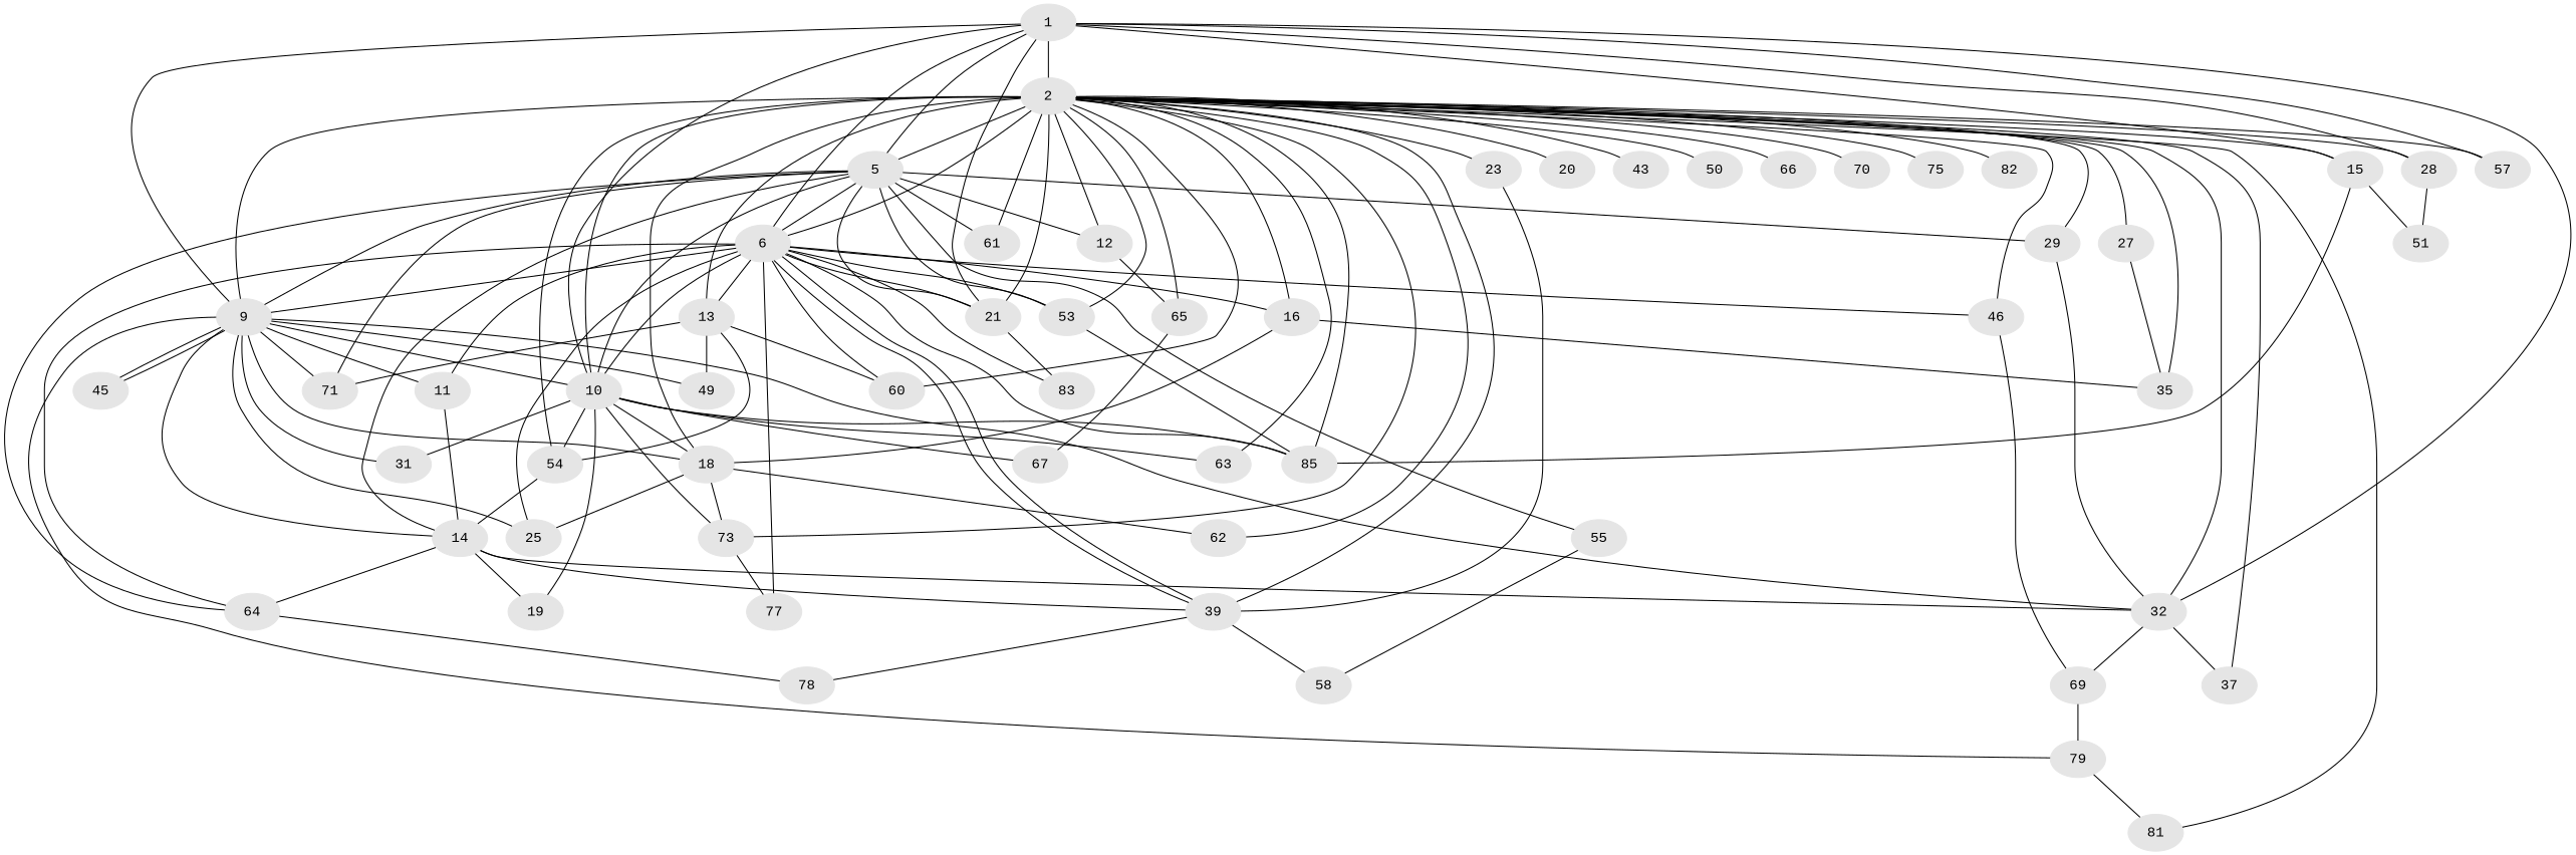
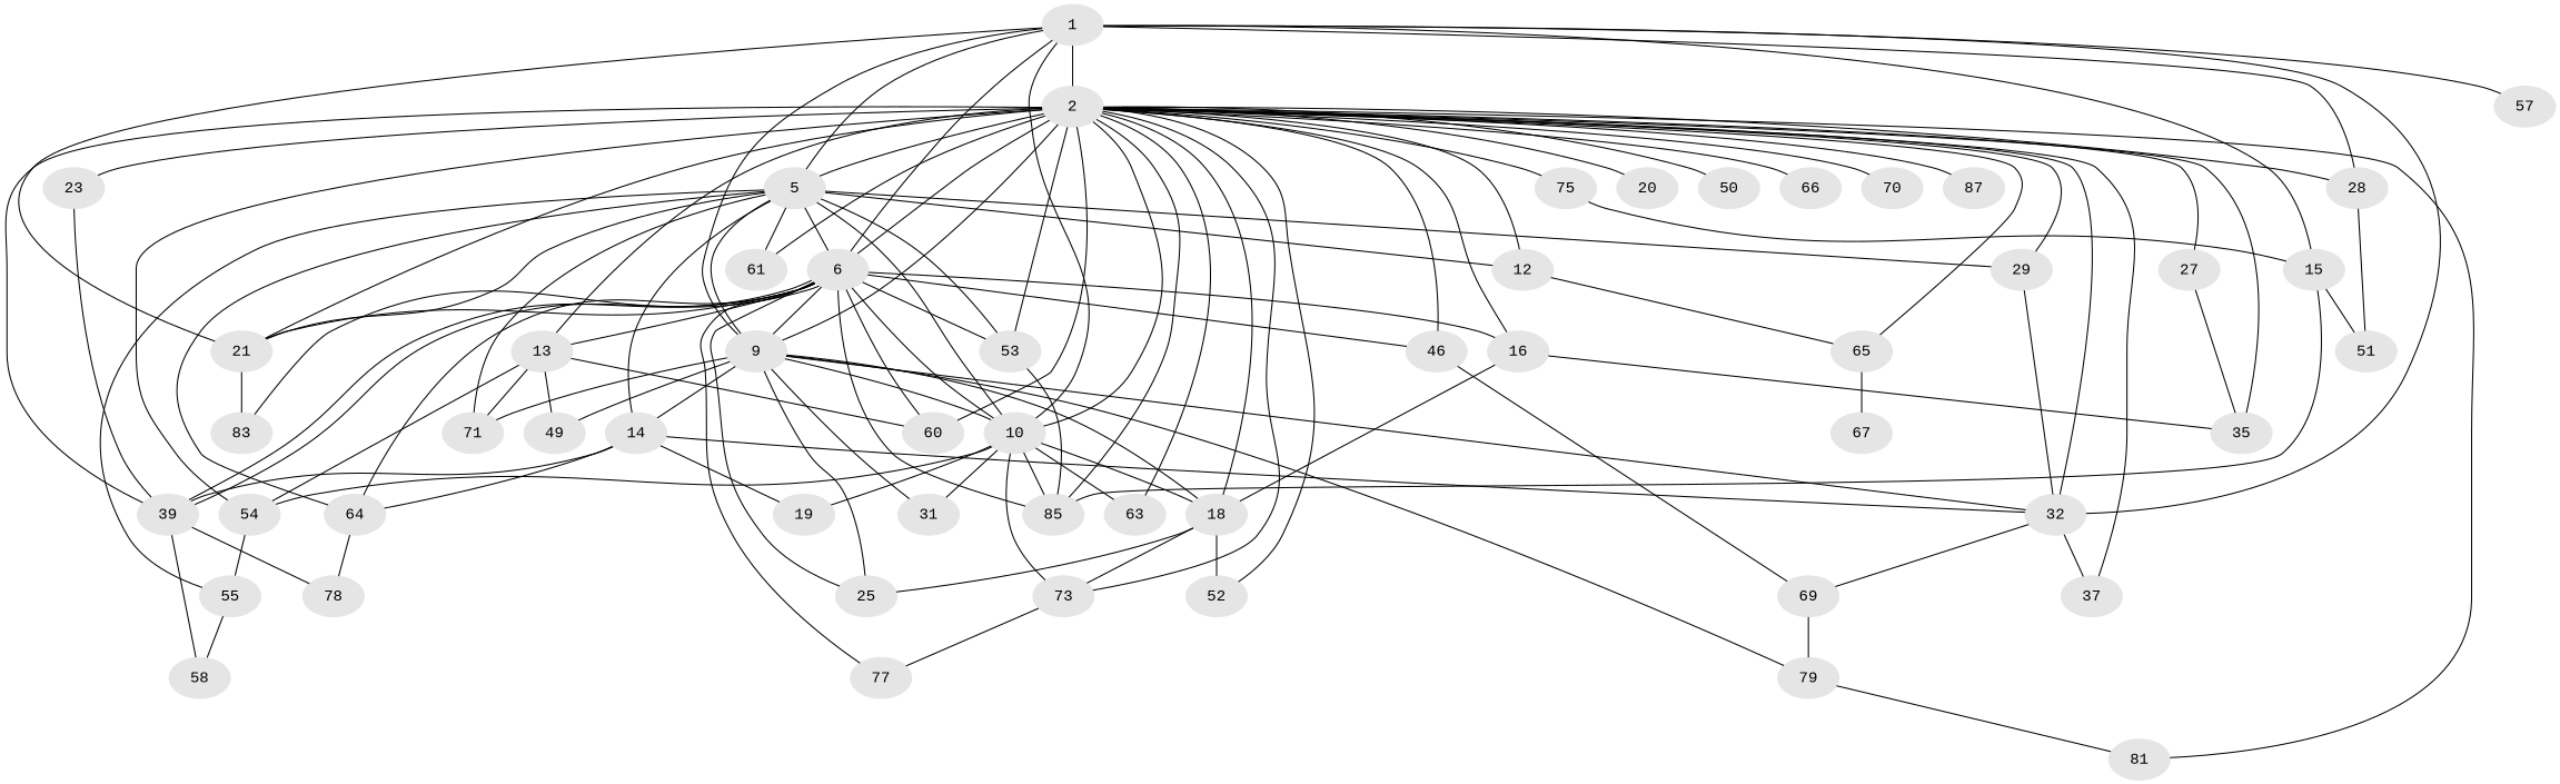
  graph {
    fontname="Liberation Mono"
    node [color=gray90 fontname="Liberation Mono" style=filled]
    edge [fontname="Liberation Mono"]
    2 [super="+100+105+112+8+7+107+34+74+56+3+62"]
    5 [super="+88+92+48"]
    6 [super="+84"]
    9 [super="+22+89+30+36"]
    10
    15
    21 [super="+23"]
    28
    32 [super="+33+94+108"]
    57
    12
    13 [super="+86+40"]
    16 [super="+82+68"]
    18 [super="+42+115+41+59"]
    20
    n16 [label=23]
    27
    29
    35 [super="+95"]
    37
    39 [super="+117+44+47"]
-   43
    46
    50
-   52 [label=62]
+   52
    53
    54 [super="+76"]
    60
    61
    63
    65
    66
    70
    73
    75
    81
    85 [super="+98+104"]
-   87 [label=82]
+   87
    1
    14 [super="+80"]
    55
    64 [super="+93"]
    71 [super="+96"]
-   11
    25
    77
    83
    31
-   45
    49
    79
    19
    67
    51
    69
    58
    78
    2 -- 5 [weight=8]
    2 -- 6 [weight=7]
    2 -- 9 [weight=11]
    2 -- 10 [weight=5]
-   2 -- 15
+   75 -- 15
    2 -- 21 [weight=2]
    2 -- 28
    2 -- 32 [weight=2]
-   2 -- 57
    2 -- 12
    2 -- 13 [weight=4]
    2 -- 16 [weight=3]
    2 -- 18
    2 -- 20 [weight=2]
    2 -- n16 [weight=2]
    2 -- 27
    2 -- 29
    2 -- 35 [weight=4]
    2 -- 37
    2 -- 39 [weight=2]
-   2 -- 43 [weight=2]
    2 -- 46
    2 -- 50 [weight=2]
    2 -- 52
    2 -- 53
    2 -- 54 [weight=2]
    2 -- 60
    2 -- 61
    2 -- 63
    2 -- 65
    2 -- 66 [weight=2]
    2 -- 70 [weight=2]
    2 -- 73
    2 -- 75
    2 -- 81
    2 -- 85
    2 -- 87 [weight=2]
    5 -- 6
    5 -- 9
    5 -- 10
    5 -- 21
    5 -- 12
    5 -- 29
    5 -- 53
    5 -- 61
    5 -- 14
    5 -- 55
    5 -- 64
    5 -- 71
    6 -- 9
    6 -- 10
    6 -- 21
    6 -- 13
    6 -- 16
    6 -- 39
    6 -- 39
    6 -- 46
    6 -- 53
    6 -- 60
    6 -- 85
    6 -- 64
-   6 -- 11
    6 -- 25
    6 -- 77
    6 -- 83
    9 -- 10
    9 -- 32
    9 -- 18 [weight=2]
    9 -- 14
    9 -- 71
-   9 -- 11
    9 -- 25
    9 -- 31
-   9 -- 45
-   9 -- 45
    9 -- 49
    9 -- 79
    10 -- 18
    10 -- 54
    10 -- 63
    10 -- 73
    10 -- 85
    10 -- 31
    10 -- 19
-   10 -- 67
    15 -- 85
    15 -- 51
    21 -- 83
    28 -- 51
    32 -- 37
    32 -- 69
    12 -- 65
    13 -- 54
    13 -- 60
    13 -- 71
    13 -- 49
    16 -- 18
    16 -- 35
    18 -- 52
    18 -- 73
    18 -- 25
    n16 -- 39
    27 -- 35
    29 -- 32
    39 -- 58
    39 -- 78
    46 -- 69
    53 -- 85
-   54 -- 14
+   54 -- 55
    65 -- 67
    73 -- 77
    1 -- 2 [weight=7]
    1 -- 5 [weight=2]
    1 -- 6
    1 -- 9 [weight=2]
    1 -- 10
    1 -- 15
    1 -- 21
    1 -- 28
    1 -- 32
    1 -- 57
    14 -- 32
    14 -- 39
    14 -- 64
    14 -- 19
    55 -- 58
    64 -- 78
-   11 -- 14
    79 -- 81
    69 -- 79
  }
